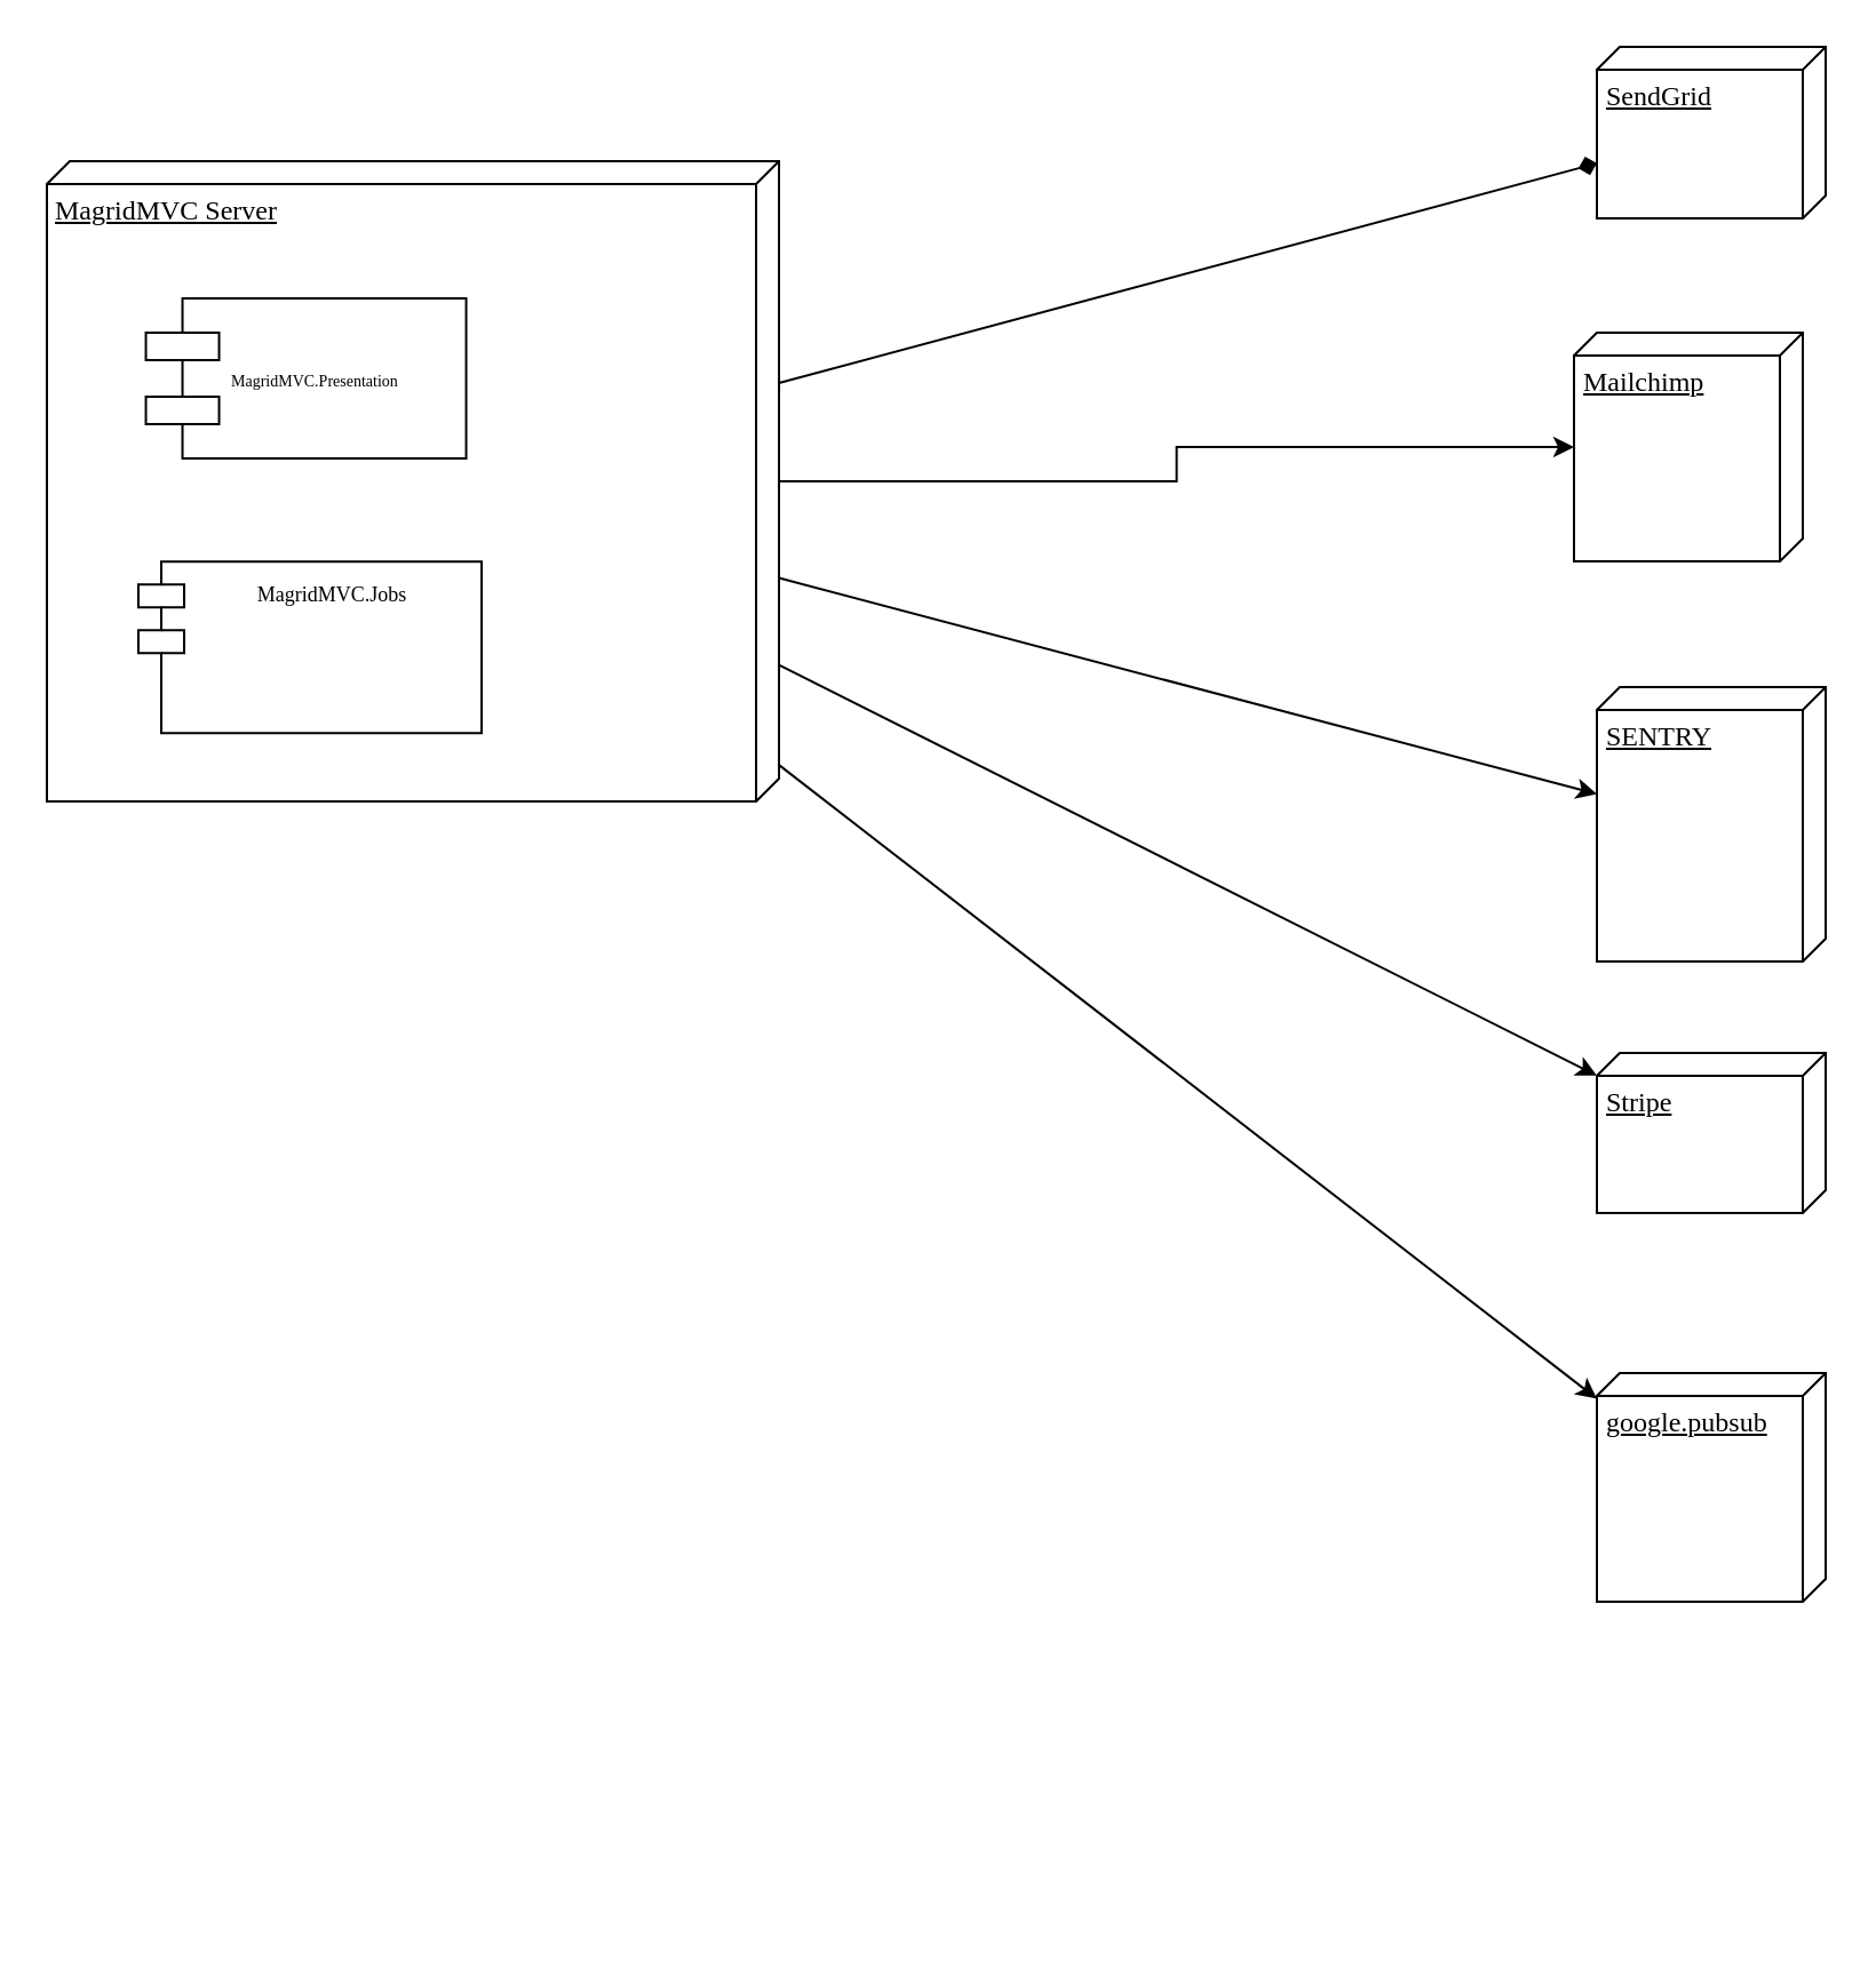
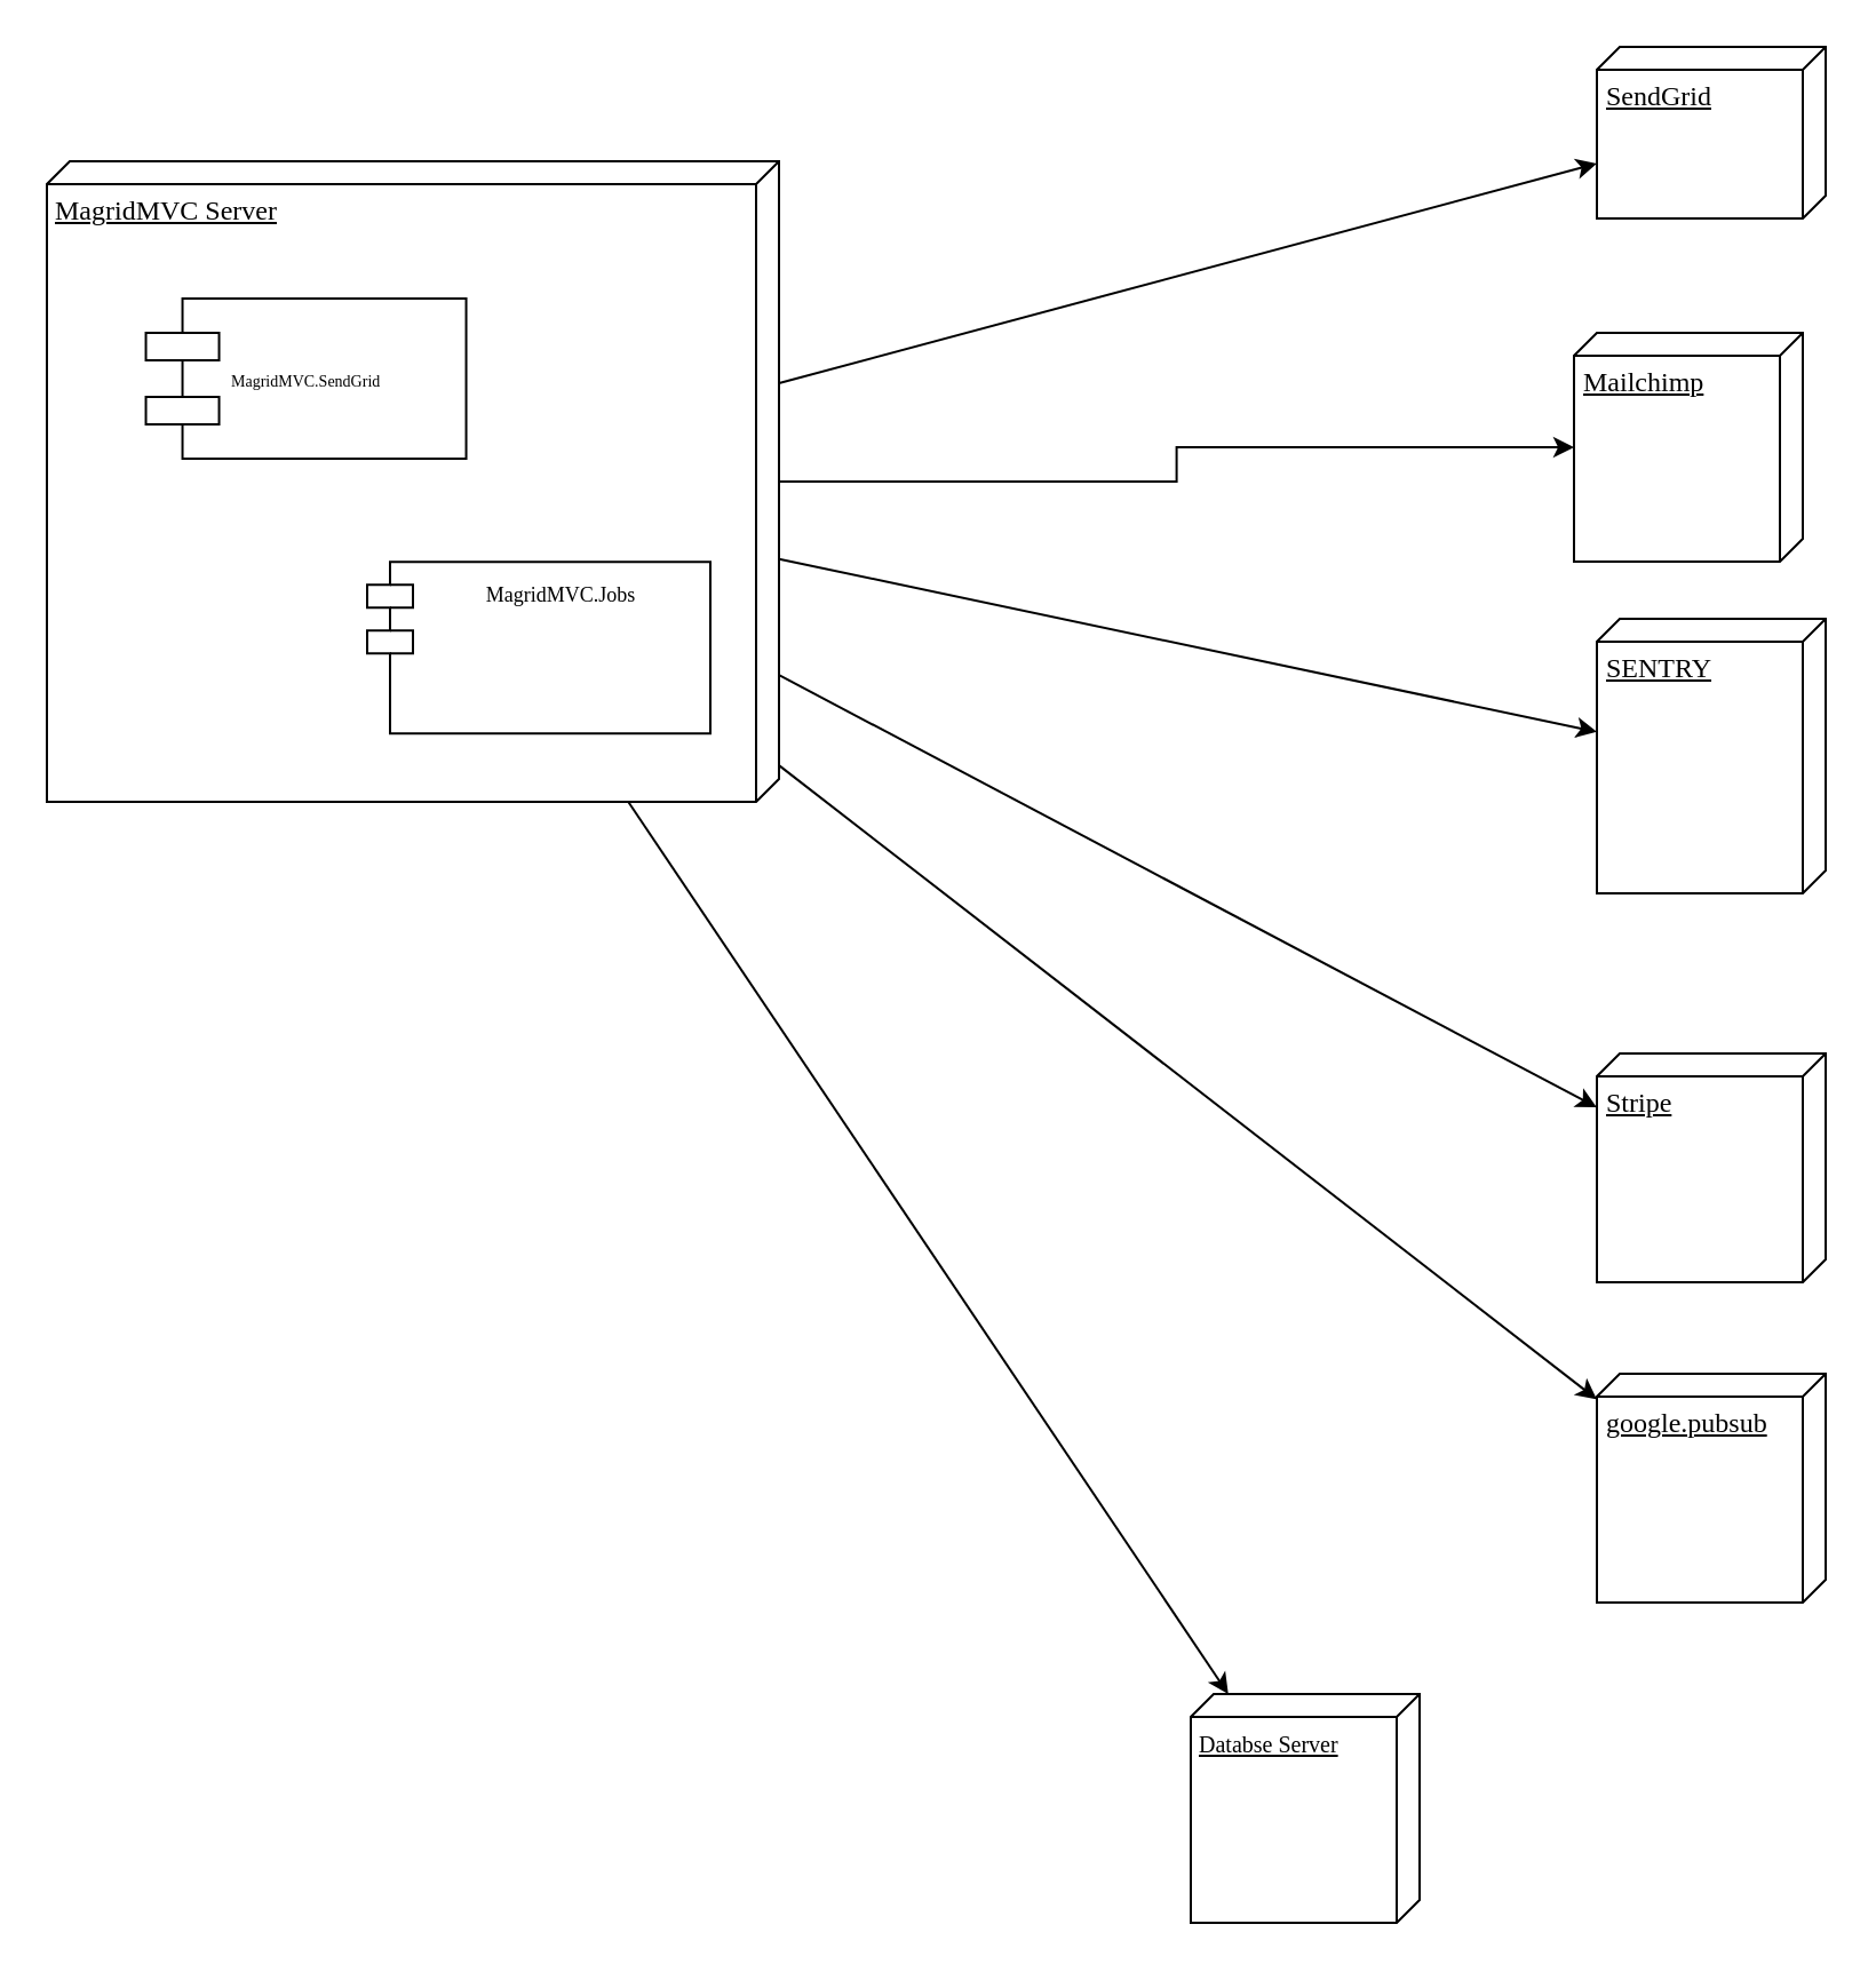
  <mxCell id="0" />
  <mxCell id="1" parent="0" />
+ <mxCell id="2" style="edgeStyle=orthogonalEdgeStyle;rounded=0;orthogonalLoop=1;jettySize=auto;html=1;entryDx=55;entryDy=100;entryPerimeter=0;noEdgeStyle=1;" edge="1" parent="1" source="4" target="11"><mxGeometry relative="1" as="geometry" /></mxCell>
  <mxCell id="3" style="edgeStyle=orthogonalEdgeStyle;rounded=0;orthogonalLoop=1;jettySize=auto;html=1;" edge="1" parent="1" source="4" target="7"><mxGeometry relative="1" as="geometry" /></mxCell>
  <mxCell id="4" value="MagridMVC Server" style="verticalAlign=top;align=left;spacingTop=8;spacingLeft=2;spacingRight=12;shape=cube;size=10;direction=south;fontStyle=4;html=1;rounded=0;shadow=0;comic=0;labelBackgroundColor=none;strokeWidth=1;fontFamily=Verdana;fontSize=12" parent="1" vertex="1"><mxGeometry x="20" y="70" width="320" height="280" as="geometry" /></mxCell>
- <mxCell id="5" value="&lt;font style=&quot;font-size: 7px;&quot;&gt;MagridMVC.Presentation&lt;/font&gt;" style="shape=component;align=left;spacingLeft=36;rounded=0;shadow=0;comic=0;labelBackgroundColor=none;strokeWidth=1;fontFamily=Verdana;fontSize=12;html=1;" parent="1" vertex="1"><mxGeometry x="63.27" y="130" width="140" height="70" as="geometry" /></mxCell>
+ <mxCell id="5" value="&lt;font style=&quot;font-size: 7px;&quot;&gt;MagridMVC.SendGrid&lt;/font&gt;" style="shape=component;align=left;spacingLeft=36;rounded=0;shadow=0;comic=0;labelBackgroundColor=none;strokeWidth=1;fontFamily=Verdana;fontSize=12;html=1;" parent="1" vertex="1"><mxGeometry x="63.27" y="130" width="140" height="70" as="geometry" /></mxCell>
  <mxCell id="6" value="SendGrid&lt;div&gt;&lt;br&gt;&lt;/div&gt;" style="verticalAlign=top;align=left;spacingTop=8;spacingLeft=2;spacingRight=12;shape=cube;size=10;direction=south;fontStyle=4;html=1;rounded=0;shadow=0;comic=0;labelBackgroundColor=none;strokeWidth=1;fontFamily=Verdana;fontSize=12" parent="1" vertex="1"><mxGeometry x="697.5" y="20" width="100" height="75" as="geometry" /></mxCell>
  <mxCell id="7" value="&lt;div&gt;Mailchimp&lt;/div&gt;" style="verticalAlign=top;align=left;spacingTop=8;spacingLeft=2;spacingRight=12;shape=cube;size=10;direction=south;fontStyle=4;html=1;rounded=0;shadow=0;comic=0;labelBackgroundColor=none;strokeWidth=1;fontFamily=Verdana;fontSize=12" vertex="1" parent="1"><mxGeometry x="687.5" y="145" width="100" height="100" as="geometry" /></mxCell>
- <mxCell id="8" value="&lt;div&gt;SENTRY&lt;/div&gt;" style="verticalAlign=top;align=left;spacingTop=8;spacingLeft=2;spacingRight=12;shape=cube;size=10;direction=south;fontStyle=4;html=1;rounded=0;shadow=0;comic=0;labelBackgroundColor=none;strokeWidth=1;fontFamily=Verdana;fontSize=12" vertex="1" parent="1"><mxGeometry x="697.5" y="300" width="100" height="120" as="geometry" /></mxCell>
- <mxCell id="9" value="&lt;div&gt;Stripe&lt;/div&gt;" style="verticalAlign=top;align=left;spacingTop=8;spacingLeft=2;spacingRight=12;shape=cube;size=10;direction=south;fontStyle=4;html=1;rounded=0;shadow=0;comic=0;labelBackgroundColor=none;strokeWidth=1;fontFamily=Verdana;fontSize=12" vertex="1" parent="1"><mxGeometry x="697.5" y="460" width="100" height="70" as="geometry" /></mxCell>
+ <mxCell id="8" value="&lt;div&gt;SENTRY&lt;/div&gt;" style="verticalAlign=top;align=left;spacingTop=8;spacingLeft=2;spacingRight=12;shape=cube;size=10;direction=south;fontStyle=4;html=1;rounded=0;shadow=0;comic=0;labelBackgroundColor=none;strokeWidth=1;fontFamily=Verdana;fontSize=12" vertex="1" parent="1"><mxGeometry x="697.5" y="270" width="100" height="120" as="geometry" /></mxCell>
+ <mxCell id="9" value="&lt;div&gt;Stripe&lt;/div&gt;" style="verticalAlign=top;align=left;spacingTop=8;spacingLeft=2;spacingRight=12;shape=cube;size=10;direction=south;fontStyle=4;html=1;rounded=0;shadow=0;comic=0;labelBackgroundColor=none;strokeWidth=1;fontFamily=Verdana;fontSize=12" vertex="1" parent="1"><mxGeometry x="697.5" y="460" width="100" height="100" as="geometry" /></mxCell>
  <mxCell id="10" value="&lt;div&gt;google.pubsub&lt;/div&gt;" style="verticalAlign=top;align=left;spacingTop=8;spacingLeft=2;spacingRight=12;shape=cube;size=10;direction=south;fontStyle=4;html=1;rounded=0;shadow=0;comic=0;labelBackgroundColor=none;strokeWidth=1;fontFamily=Verdana;fontSize=12" vertex="1" parent="1"><mxGeometry x="697.5" y="600" width="100" height="100" as="geometry" /></mxCell>
- <mxCell id="12" value="&lt;span style=&quot;font-family: Verdana; text-align: left; text-wrap: nowrap;&quot;&gt;&lt;font style=&quot;font-size: 9px;&quot;&gt;MagridMVC.Jobs&lt;/font&gt;&lt;/span&gt;" style="shape=module;align=left;spacingLeft=20;align=center;verticalAlign=top;whiteSpace=wrap;html=1;" vertex="1" parent="1"><mxGeometry x="60" y="245.08" width="150" height="75" as="geometry" /></mxCell>
+ <mxCell id="11" value="&lt;div&gt;&lt;font style=&quot;font-size: 10px;&quot;&gt;Databse Server&lt;/font&gt;&lt;/div&gt;" style="verticalAlign=top;align=left;spacingTop=8;spacingLeft=2;spacingRight=12;shape=cube;size=10;direction=south;fontStyle=4;html=1;rounded=0;shadow=0;comic=0;labelBackgroundColor=none;strokeWidth=1;fontFamily=Verdana;fontSize=12" vertex="1" parent="1"><mxGeometry x="520" y="740" width="100" height="100" as="geometry" /></mxCell>
+ <mxCell id="12" value="&lt;span style=&quot;font-family: Verdana; text-align: left; text-wrap: nowrap;&quot;&gt;&lt;font style=&quot;font-size: 9px;&quot;&gt;MagridMVC.Jobs&lt;/font&gt;&lt;/span&gt;" style="shape=module;align=left;spacingLeft=20;align=center;verticalAlign=top;whiteSpace=wrap;html=1;" vertex="1" parent="1"><mxGeometry x="160" y="245.08" width="150" height="75" as="geometry" /></mxCell>
  <mxCell id="13" style="edgeStyle=orthogonalEdgeStyle;rounded=0;orthogonalLoop=1;jettySize=auto;html=1;entryDx=65;entryDy=100;entryPerimeter=0;noEdgeStyle=1;" edge="1" parent="1" source="4" target="8"><mxGeometry relative="1" as="geometry" /></mxCell>
- <mxCell id="14" style="edgeStyle=orthogonalEdgeStyle;rounded=0;orthogonalLoop=1;jettySize=auto;html=1;entryDx=0;entryDy=0;entryPerimeter=0;noEdgeStyle=1;endArrow=diamond;" edge="1" parent="1" source="4" target="6"><mxGeometry relative="1" as="geometry" /></mxCell>
+ <mxCell id="14" style="edgeStyle=orthogonalEdgeStyle;rounded=0;orthogonalLoop=1;jettySize=auto;html=1;entryDx=0;entryDy=0;entryPerimeter=0;noEdgeStyle=1;" edge="1" parent="1" source="4" target="6"><mxGeometry relative="1" as="geometry" /></mxCell>
  <mxCell id="15" style="edgeStyle=orthogonalEdgeStyle;rounded=0;orthogonalLoop=1;jettySize=auto;html=1;entryDx=55;entryDy=100;entryPerimeter=0;noEdgeStyle=1;" edge="1" parent="1" source="4" target="10"><mxGeometry relative="1" as="geometry" /></mxCell>
  <mxCell id="16" style="edgeStyle=orthogonalEdgeStyle;rounded=0;orthogonalLoop=1;jettySize=auto;html=1;entryDx=55;entryDy=100;entryPerimeter=0;noEdgeStyle=1;" edge="1" parent="1" source="4" target="9"><mxGeometry relative="1" as="geometry" /></mxCell>
